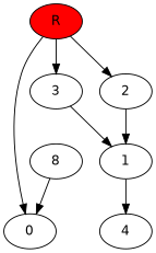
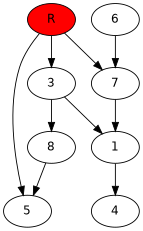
  digraph {
    fontname="DejaVu Sans"
    node [fontname="DejaVu Sans"]
    edge [fontname="DejaVu Sans"]
    1
    4
    3
    8
-   5 [label=0]
-   2
+   5
+   6
+   2 [label=7]
    R [fillcolor="#ff0000" style=filled]
    1 -> 4
    3 -> 1
+   3 -> 8
    8 -> 5
+   6 -> 2
    2 -> 1
    R -> 3
    R -> 5
    R -> 2
  }
